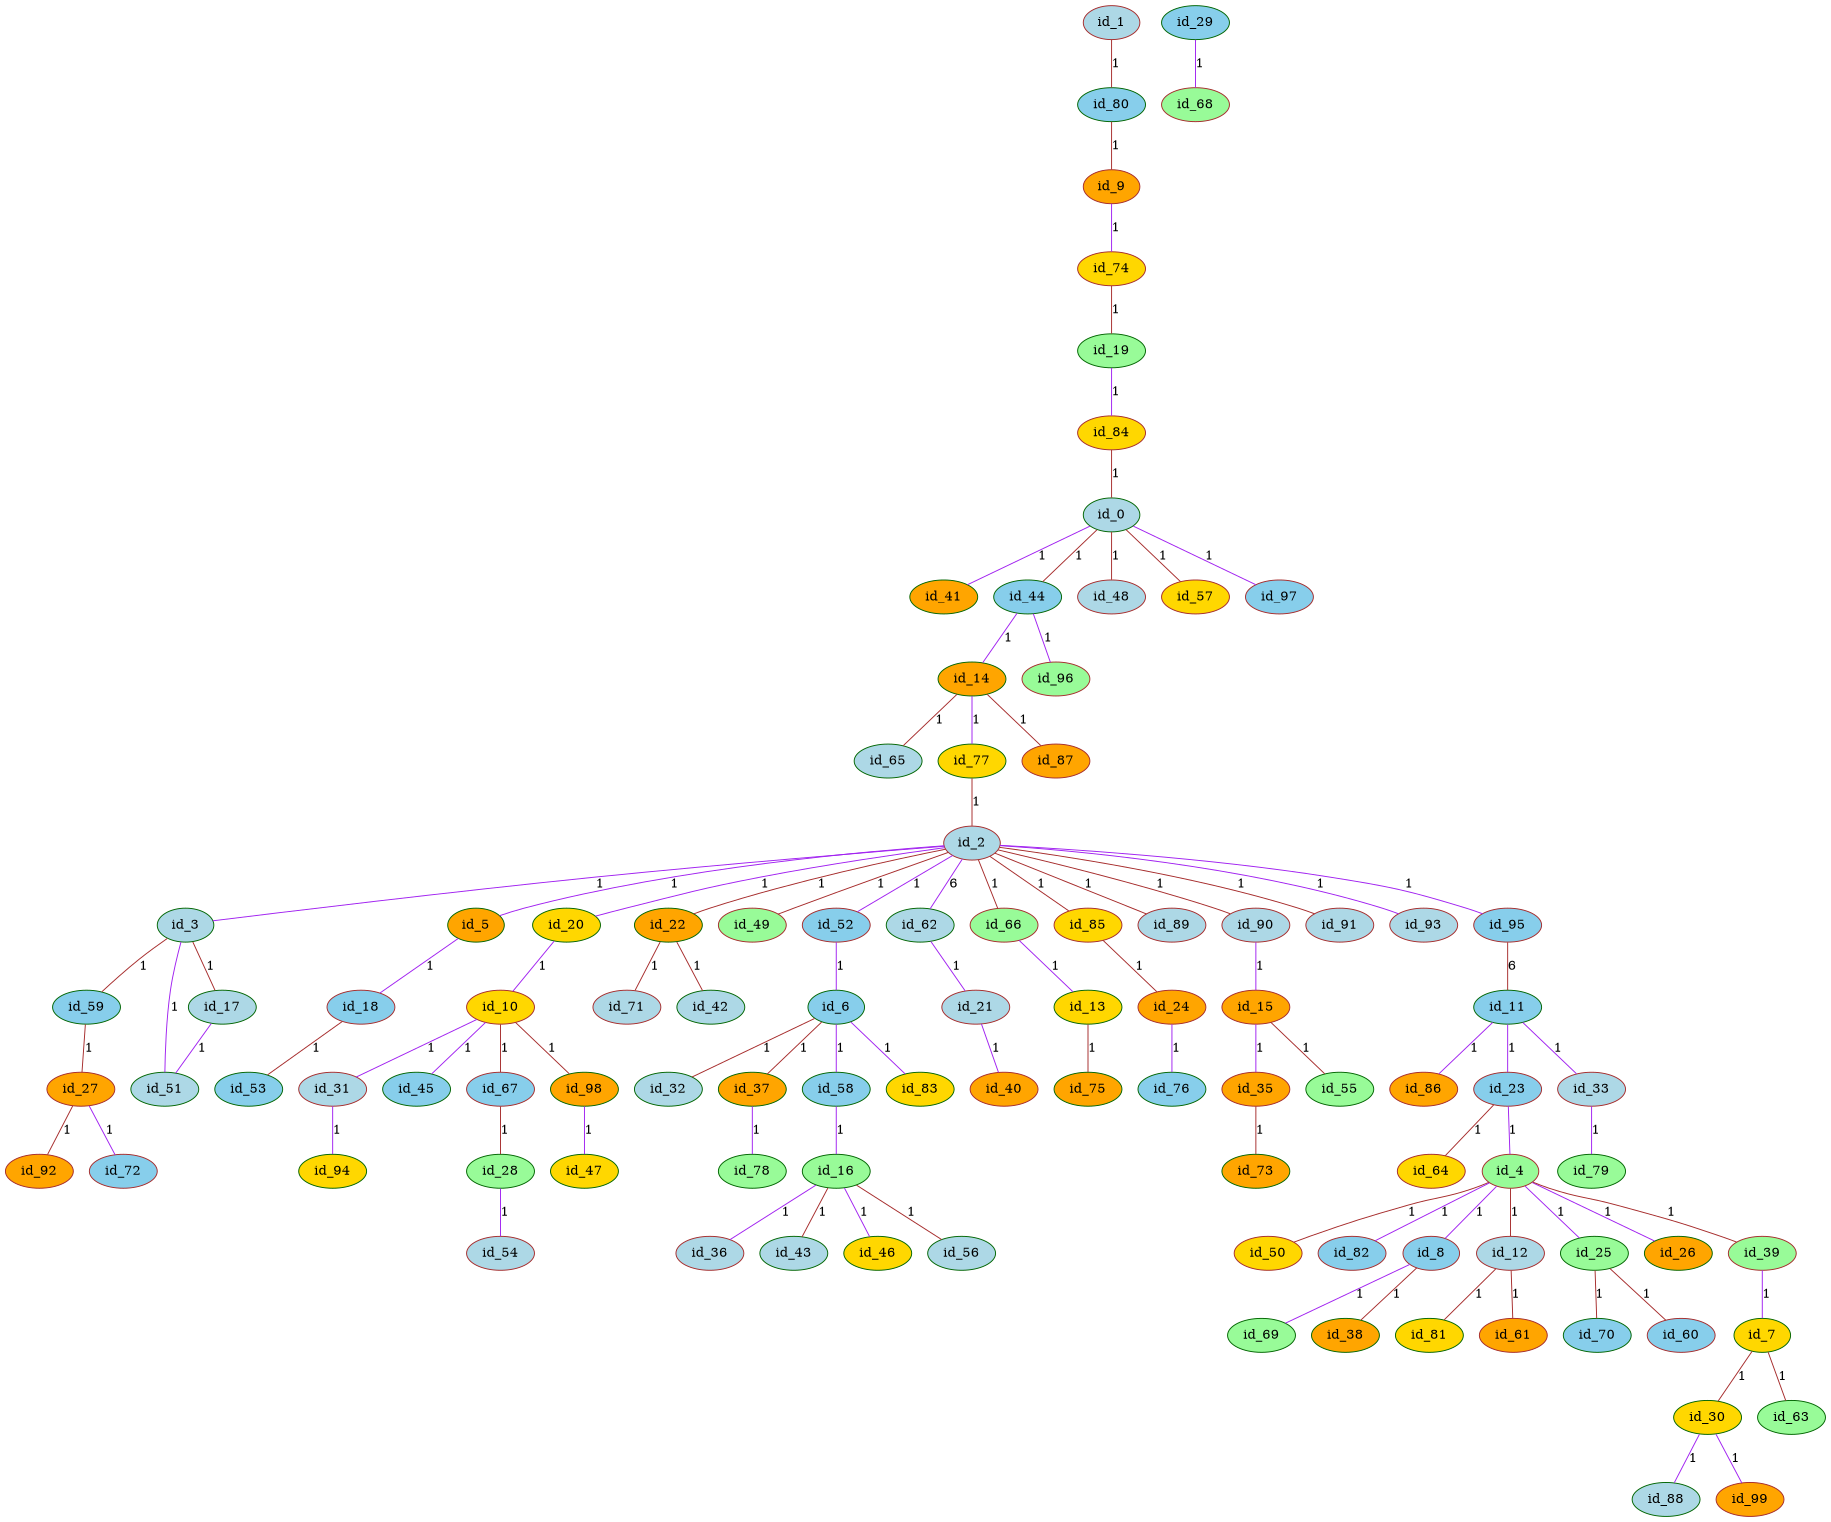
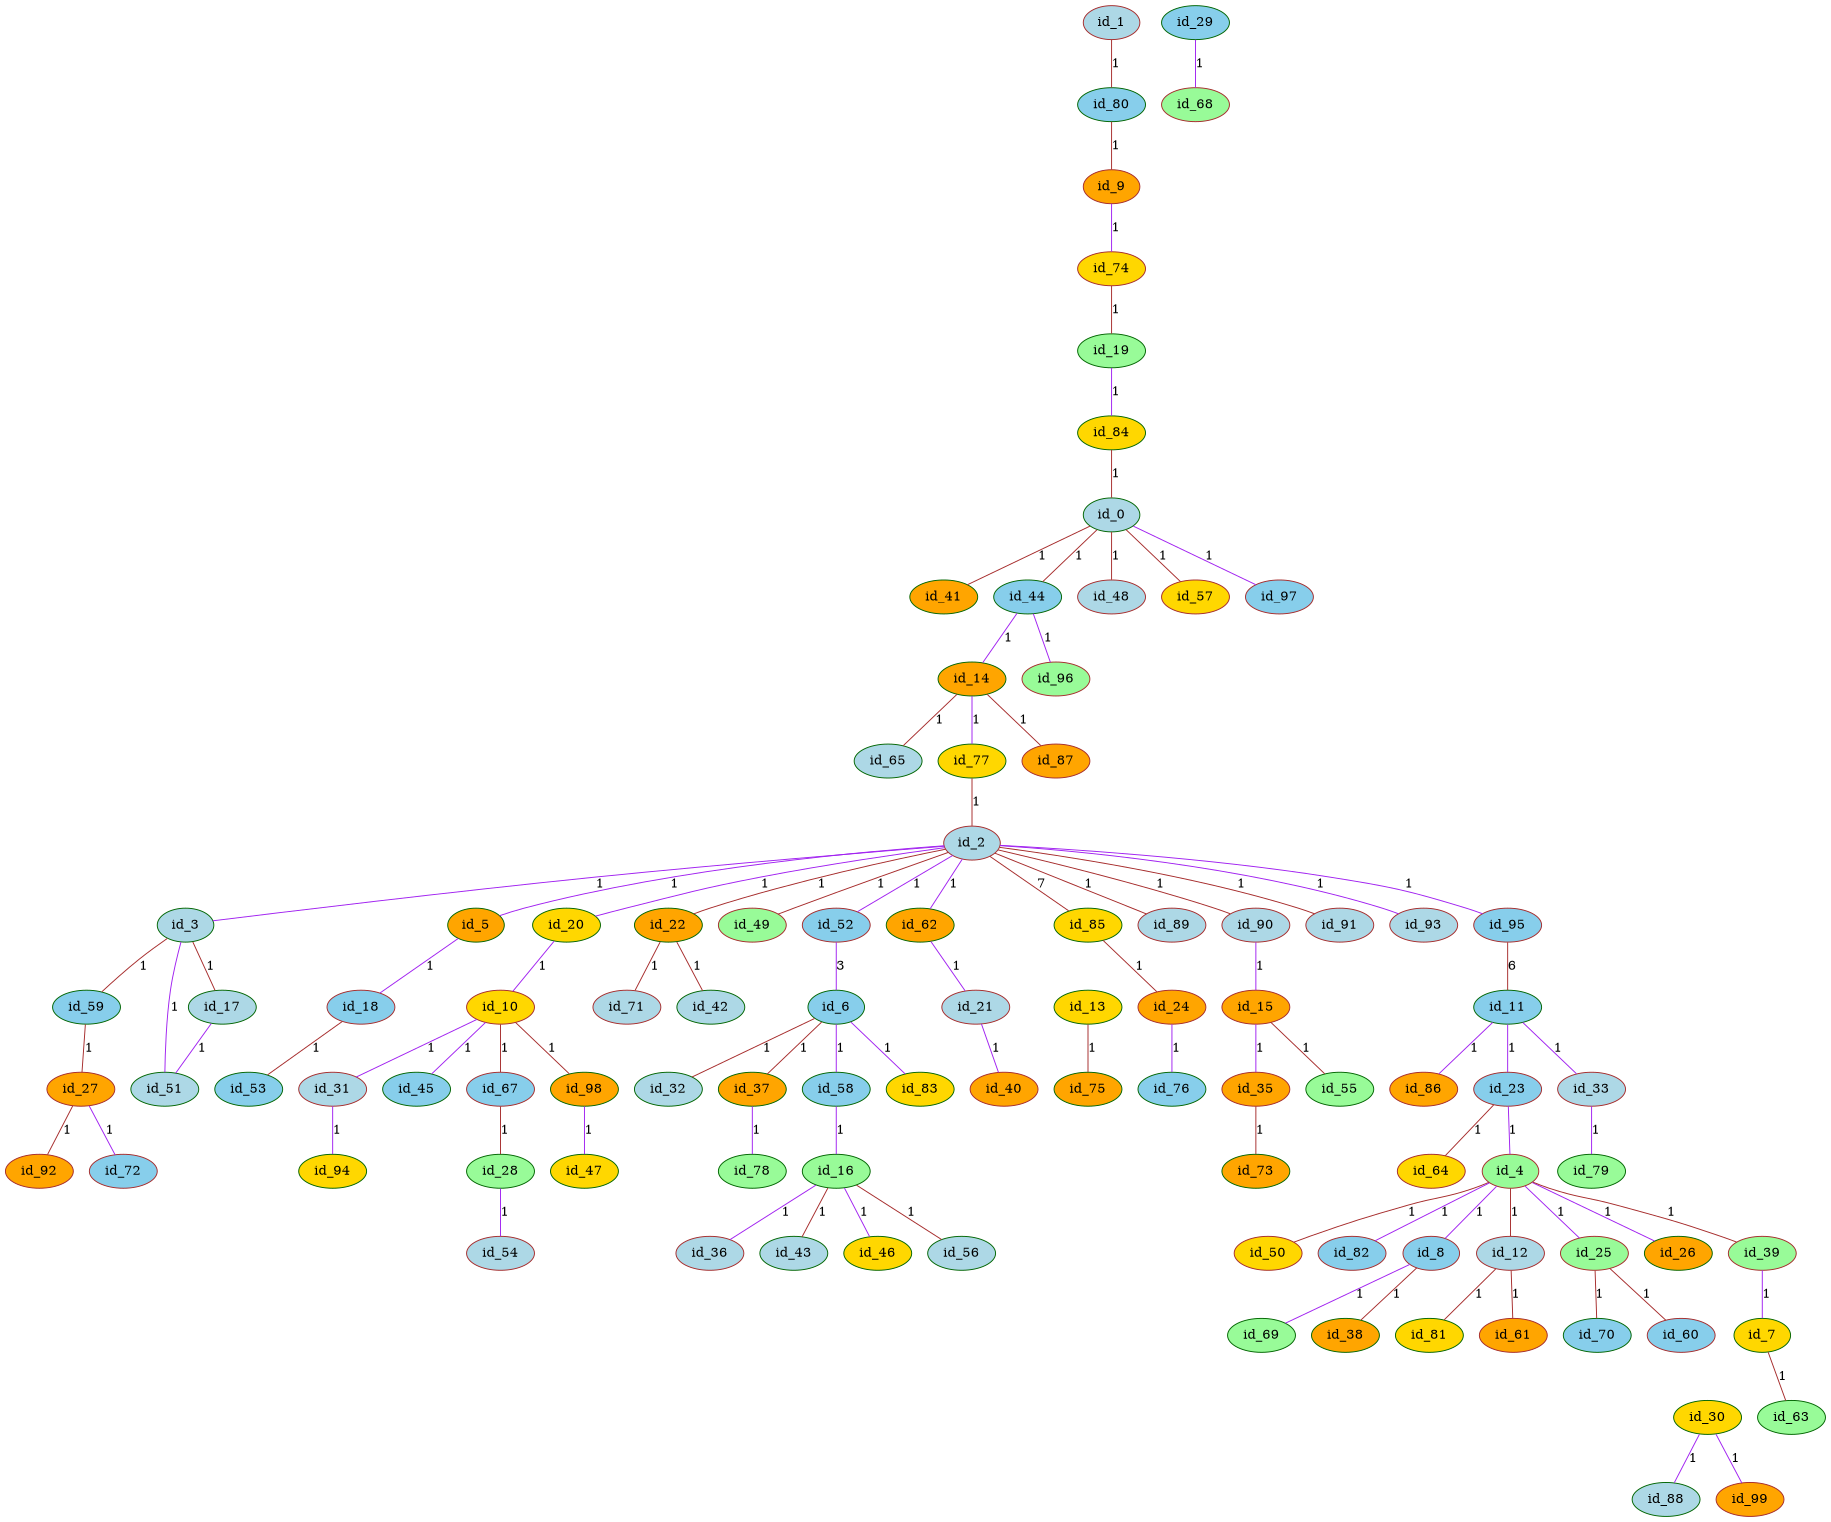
  graph {
    node [color=darkgreen fillcolor=lightblue style=filled]
    edge [color=purple]
    id_41 [fillcolor=orange]
    id_0
    id_44 [fillcolor=skyblue]
    id_48 [color=brown]
    id_57 [color=brown fillcolor=gold]
    id_97 [color=brown fillcolor=skyblue]
    id_14 [fillcolor=orange]
    id_96 [color=brown fillcolor=palegreen]
    id_1 [color=brown]
    id_80 [fillcolor=skyblue]
    id_9 [color=brown fillcolor=orange]
    id_2 [color=brown]
    id_3
    id_5 [fillcolor=orange]
    id_20 [fillcolor=gold]
    id_22 [fillcolor=orange]
    id_49 [color=brown fillcolor=palegreen]
    id_52 [color=brown fillcolor=skyblue]
-   id_62
-   id_66 [color=brown fillcolor=palegreen]
-   id_85 [color=brown fillcolor=gold]
+   id_62 [fillcolor=orange]
+   id_85 [fillcolor=gold]
    id_89 [color=brown]
    id_90 [color=brown]
    id_91 [color=brown]
    id_93 [color=brown]
    id_95 [color=brown fillcolor=skyblue]
    id_17
    id_59 [fillcolor=skyblue]
    id_51
    id_18 [color=brown fillcolor=skyblue]
    id_10 [color=brown fillcolor=gold]
    id_42
    id_71 [color=brown]
    id_6 [fillcolor=skyblue]
    id_21 [color=brown]
    id_13 [fillcolor=gold]
    id_24 [color=brown fillcolor=orange]
    id_15 [color=brown fillcolor=orange]
    id_11 [fillcolor=skyblue]
    id_29 [fillcolor=skyblue]
    id_68 [color=brown fillcolor=palegreen]
    id_27 [color=brown fillcolor=orange]
    id_4 [color=brown fillcolor=palegreen]
    id_8 [color=brown fillcolor=skyblue]
    id_12 [color=brown]
-   id_25 [fillcolor=palegreen]
+   id_25 [color=brown fillcolor=palegreen]
    id_26 [fillcolor=orange]
    id_39 [color=brown fillcolor=palegreen]
    id_50 [color=brown fillcolor=gold]
    id_82 [color=brown fillcolor=skyblue]
    id_38 [fillcolor=orange]
    id_69 [fillcolor=palegreen]
    id_61 [color=brown fillcolor=orange]
    id_81 [fillcolor=gold]
    id_60 [color=brown fillcolor=skyblue]
    id_70 [fillcolor=skyblue]
    id_7 [fillcolor=gold]
    id_53 [fillcolor=skyblue]
    id_32
    id_37 [fillcolor=orange]
    id_58 [fillcolor=skyblue]
    id_83 [fillcolor=gold]
    id_78 [fillcolor=palegreen]
    id_16 [fillcolor=palegreen]
    id_30 [fillcolor=gold]
    id_63 [fillcolor=palegreen]
    id_88
    id_99 [color=brown fillcolor=orange]
    id_74 [color=brown fillcolor=gold]
    id_19 [fillcolor=palegreen]
    id_31 [color=brown]
    id_45 [fillcolor=skyblue]
    id_67 [color=brown fillcolor=skyblue]
    id_98 [fillcolor=orange]
    id_94 [fillcolor=gold]
    id_28 [fillcolor=palegreen]
    id_47 [fillcolor=gold]
    id_23 [color=brown fillcolor=skyblue]
    id_33 [color=brown]
    id_86 [color=brown fillcolor=orange]
    id_64 [color=brown fillcolor=gold]
    id_79 [fillcolor=palegreen]
    id_75 [fillcolor=orange]
    id_65
    id_77 [fillcolor=gold]
    id_87 [color=brown fillcolor=orange]
    id_35 [color=brown fillcolor=orange]
    id_55 [fillcolor=palegreen]
    id_73 [fillcolor=orange]
    id_36 [color=brown]
    id_43
    id_46 [fillcolor=gold]
    id_56
-   id_84 [color=brown fillcolor=gold]
+   id_84 [fillcolor=gold]
    id_40 [color=brown fillcolor=orange]
    id_76 [fillcolor=skyblue]
    id_72 [color=brown fillcolor=skyblue]
    id_92 [color=brown fillcolor=orange]
    id_54 [color=brown]
-   id_0 -- id_41 [label=1]
+   id_0 -- id_41 [color=brown label=1]
    id_0 -- id_44 [color=brown label=1]
    id_0 -- id_48 [color=brown label=1]
    id_0 -- id_57 [color=brown label=1]
    id_0 -- id_97 [label=1]
    id_44 -- id_14 [label=1]
    id_44 -- id_96 [label=1]
    id_14 -- id_65 [color=brown label=1]
    id_14 -- id_77 [label=1]
    id_14 -- id_87 [color=brown label=1]
    id_1 -- id_80 [color=brown label=1]
    id_80 -- id_9 [color=brown label=1]
    id_9 -- id_74 [label=1]
    id_2 -- id_3 [label=1]
    id_2 -- id_5 [label=1]
    id_2 -- id_20 [label=1]
    id_2 -- id_22 [color=brown label=1]
    id_2 -- id_49 [color=brown label=1]
    id_2 -- id_52 [label=1]
-   id_2 -- id_62 [label=6]
-   id_2 -- id_66 [color=brown label=1]
-   id_2 -- id_85 [color=brown label=1]
+   id_2 -- id_62 [label=1]
+   id_2 -- id_85 [color=brown label=7]
    id_2 -- id_89 [color=brown label=1]
    id_2 -- id_90 [color=brown label=1]
    id_2 -- id_91 [color=brown label=1]
    id_2 -- id_93 [label=1]
    id_2 -- id_95 [label=1]
    id_3 -- id_17 [color=brown label=1]
    id_3 -- id_59 [color=brown label=1]
    id_3 -- id_51 [label=1]
    id_5 -- id_18 [label=1]
    id_20 -- id_10 [label=1]
    id_22 -- id_42 [color=brown label=1]
    id_22 -- id_71 [color=brown label=1]
-   id_52 -- id_6 [label=1]
+   id_52 -- id_6 [label=3]
    id_62 -- id_21 [label=1]
-   id_66 -- id_13 [label=1]
    id_85 -- id_24 [color=brown label=1]
    id_90 -- id_15 [label=1]
    id_95 -- id_11 [color=brown label=6]
    id_17 -- id_51 [label=1]
    id_59 -- id_27 [color=brown label=1]
    id_18 -- id_53 [color=brown label=1]
    id_10 -- id_31 [label=1]
    id_10 -- id_45 [label=1]
    id_10 -- id_67 [color=brown label=1]
    id_10 -- id_98 [color=brown label=1]
    id_6 -- id_32 [color=brown label=1]
    id_6 -- id_37 [color=brown label=1]
    id_6 -- id_58 [label=1]
    id_6 -- id_83 [label=1]
    id_21 -- id_40 [label=1]
    id_13 -- id_75 [color=brown label=1]
    id_24 -- id_76 [label=1]
    id_15 -- id_35 [label=1]
    id_15 -- id_55 [color=brown label=1]
    id_11 -- id_23 [label=1]
    id_11 -- id_33 [label=1]
    id_11 -- id_86 [label=1]
    id_29 -- id_68 [label=1]
    id_27 -- id_72 [label=1]
    id_27 -- id_92 [color=brown label=1]
    id_4 -- id_8 [label=1]
    id_4 -- id_12 [color=brown label=1]
    id_4 -- id_25 [label=1]
    id_4 -- id_26 [label=1]
    id_4 -- id_39 [color=brown label=1]
    id_4 -- id_50 [color=brown label=1]
    id_4 -- id_82 [label=1]
    id_8 -- id_38 [color=brown label=1]
    id_8 -- id_69 [label=1]
    id_12 -- id_61 [color=brown label=1]
    id_12 -- id_81 [color=brown label=1]
    id_25 -- id_60 [color=brown label=1]
    id_25 -- id_70 [color=brown label=1]
    id_39 -- id_7 [label=1]
-   id_7 -- id_30 [color=brown label=1]
    id_7 -- id_63 [color=brown label=1]
    id_37 -- id_78 [label=1]
    id_58 -- id_16 [label=1]
    id_16 -- id_36 [label=1]
    id_16 -- id_43 [color=brown label=1]
    id_16 -- id_46 [label=1]
    id_16 -- id_56 [color=brown label=1]
    id_30 -- id_88 [label=1]
    id_30 -- id_99 [label=1]
    id_74 -- id_19 [color=brown label=1]
    id_19 -- id_84 [label=1]
    id_31 -- id_94 [label=1]
    id_67 -- id_28 [color=brown label=1]
    id_98 -- id_47 [label=1]
    id_28 -- id_54 [label=1]
    id_23 -- id_4 [label=1]
    id_23 -- id_64 [color=brown label=1]
    id_33 -- id_79 [label=1]
    id_77 -- id_2 [color=brown label=1]
    id_35 -- id_73 [color=brown label=1]
    id_84 -- id_0 [color=brown label=1]
  }
